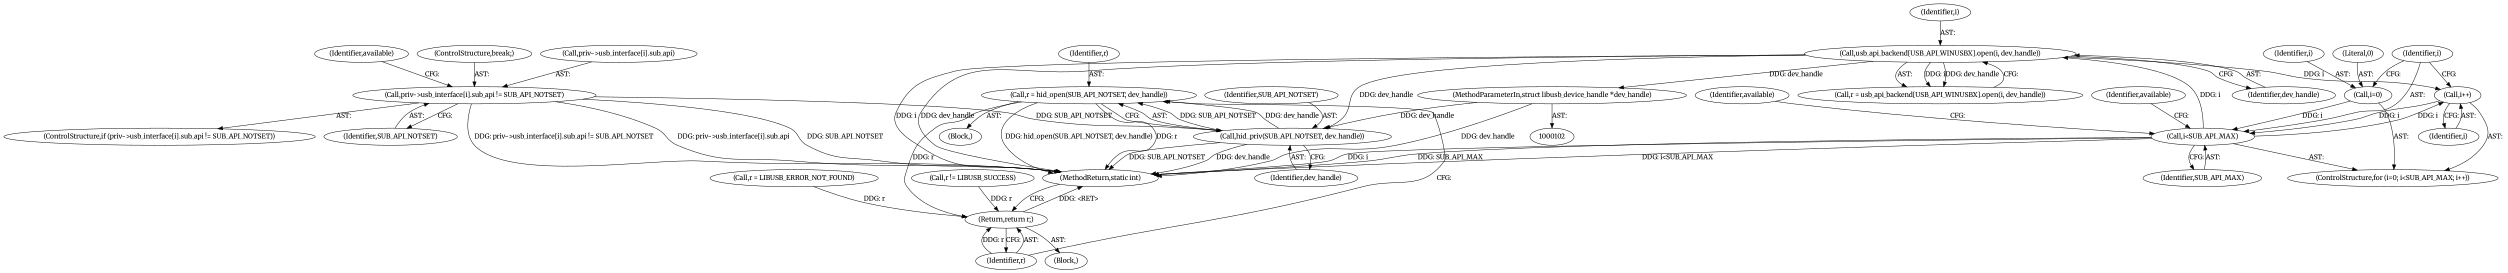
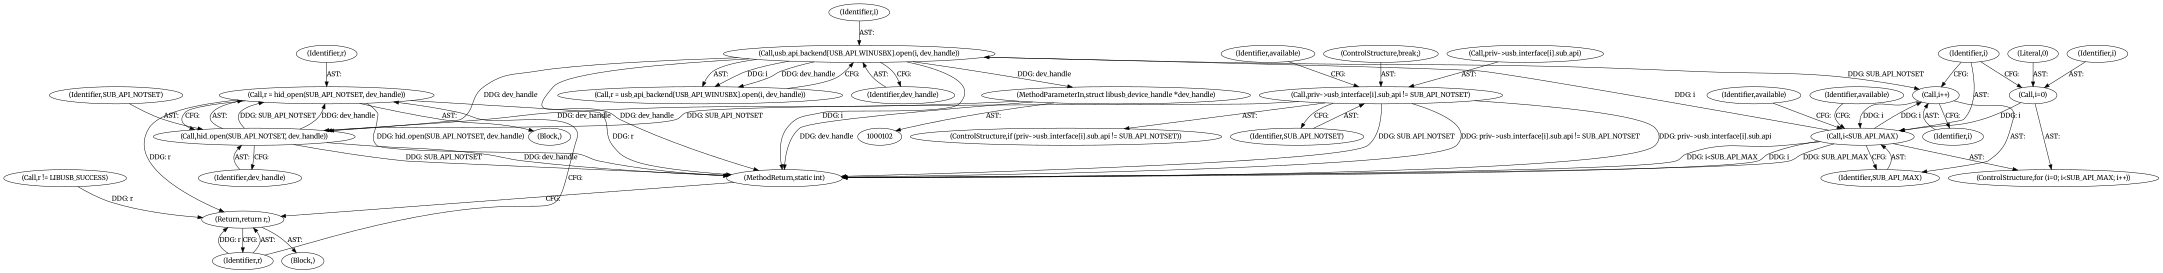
  digraph {
    fontname=Merriweather
    node [fontname=Merriweather]
    edge [fontname=Merriweather]
    n1 [label="(Call,r = hid_open(SUB_API_NOTSET, dev_handle))"]
-   n2 [label="(Call,hid_priv(SUB_API_NOTSET, dev_handle))"]
+   n2 [label="(Call,hid_open(SUB_API_NOTSET, dev_handle))"]
    n3 [label="(Return,return r;)"]
    n4 [label="(MethodReturn,static int)"]
    n5 [label="(Block,)"]
    n6 [label="(Identifier,dev_handle)"]
    n7 [label="(Identifier,r)"]
    n8 [label="(Block,)"]
    n9 [label="(Call,priv->usb_interface[i].sub_api != SUB_API_NOTSET)"]
    n10 [label="(ControlStructure,if (priv->usb_interface[i].sub_api != SUB_API_NOTSET))"]
    n11 [label="(Identifier,SUB_API_NOTSET)"]
    n12 [label="(Call,usb_api_backend[USB_API_WINUSBX].open(i, dev_handle))"]
    n13 [label="(Call,i++)"]
    n14 [label="(Call,r = usb_api_backend[USB_API_WINUSBX].open(i, dev_handle))"]
    n15 [label="(Identifier,dev_handle)"]
    n16 [label="(MethodParameterIn,struct libusb_device_handle *dev_handle)"]
    n17 [label="(Call,i<SUB_API_MAX)"]
    n18 [label="(ControlStructure,for (i=0; i<SUB_API_MAX; i++))"]
    n19 [label="(Identifier,i)"]
    n20 [label="(Identifier,SUB_API_MAX)"]
    n21 [label="(Call,i=0)"]
    n22 [label="(Literal,0)"]
    1000102
    n24 [label="(Identifier,available)"]
    n25 [label="(Identifier,i)"]
    n26 [label="(Identifier,i)"]
    n27 [label="(Identifier,available)"]
    n28 [label="(Identifier,SUB_API_NOTSET)"]
    n29 [label="(Identifier,i)"]
    n30 [label="(ControlStructure,break;)"]
    n31 [label="(Call,r != LIBUSB_SUCCESS)"]
    n32 [label="(Identifier,available)"]
-   n33 [label="(Call,r = LIBUSB_ERROR_NOT_FOUND)"]
    n34 [label="(Call,priv->usb_interface[i].sub_api)"]
    n35 [label="(Identifier,r)"]
    n1 -> n2 [label="CFG: "]
    n1 -> n3 [label="DDG: r"]
    n1 -> n4 [label="DDG: hid_open(SUB_API_NOTSET, dev_handle)"]
    n1 -> n4 [label="DDG: r"]
    n1 -> n5 [label="AST: "]
    n2 -> n1 [label="AST: "]
    n2 -> n1 [label="DDG: SUB_API_NOTSET"]
    n2 -> n1 [label="DDG: dev_handle"]
    n2 -> n4 [label="DDG: SUB_API_NOTSET"]
    n2 -> n4 [label="DDG: dev_handle"]
    n2 -> n6 [label="CFG: "]
-   n3 -> n4 [label="DDG: <RET>"]
    n3 -> n7 [label="CFG: "]
    n3 -> n8 [label="AST: "]
    n4 -> n3 [label="CFG: "]
    n6 -> n2 [label="AST: "]
    n7 -> n1 [label="CFG: "]
    n7 -> n3 [label="AST: "]
    n7 -> n3 [label="DDG: r"]
    n9 -> n2 [label="DDG: SUB_API_NOTSET"]
    n9 -> n4 [label="DDG: priv->usb_interface[i].sub_api"]
    n9 -> n4 [label="DDG: SUB_API_NOTSET"]
    n9 -> n4 [label="DDG: priv->usb_interface[i].sub_api != SUB_API_NOTSET"]
    n9 -> n10 [label="AST: "]
    n9 -> n11 [label="CFG: "]
    n11 -> n9 [label="AST: "]
    n12 -> n2 [label="DDG: dev_handle"]
    n12 -> n4 [label="DDG: dev_handle"]
    n12 -> n4 [label="DDG: i"]
-   n12 -> n13 [label="DDG: i"]
+   n12 -> n13 [label="DDG: SUB_API_NOTSET"]
    n12 -> n14 [label="AST: "]
    n12 -> n14 [label="DDG: i"]
    n12 -> n14 [label="DDG: dev_handle"]
    n12 -> n15 [label="CFG: "]
    n12 -> n16 [label="DDG: dev_handle"]
    n13 -> n17 [label="DDG: i"]
-   n13 -> n18 [label="AST: "]
+   n13 -> n20 [label="AST: "]
    n13 -> n19 [label="CFG: "]
    n14 -> n12 [label="CFG: "]
    n15 -> n12 [label="AST: "]
    n16 -> n2 [label="DDG: dev_handle"]
    n16 -> n4 [label="DDG: dev_handle"]
    n16 -> 1000102 [label="AST: "]
    n17 -> n4 [label="DDG: i<SUB_API_MAX"]
    n17 -> n4 [label="DDG: i"]
    n17 -> n4 [label="DDG: SUB_API_MAX"]
    n17 -> n12 [label="DDG: i"]
    n17 -> n13 [label="DDG: i"]
    n17 -> n18 [label="AST: "]
    n17 -> n20 [label="CFG: "]
    n19 -> n13 [label="AST: "]
    n20 -> n17 [label="AST: "]
    n21 -> n17 [label="DDG: i"]
    n21 -> n18 [label="AST: "]
    n22 -> n21 [label="AST: "]
    n24 -> n9 [label="CFG: "]
    n25 -> n21 [label="AST: "]
    n26 -> n13 [label="CFG: "]
    n26 -> n17 [label="AST: "]
    n26 -> n21 [label="CFG: "]
    n27 -> n17 [label="CFG: "]
    n28 -> n2 [label="AST: "]
    n29 -> n12 [label="AST: "]
    n30 -> n9 [label="AST: "]
    n31 -> n3 [label="DDG: r"]
    n32 -> n17 [label="CFG: "]
-   n33 -> n3 [label="DDG: r"]
    n34 -> n9 [label="AST: "]
    n35 -> n1 [label="AST: "]
  }
